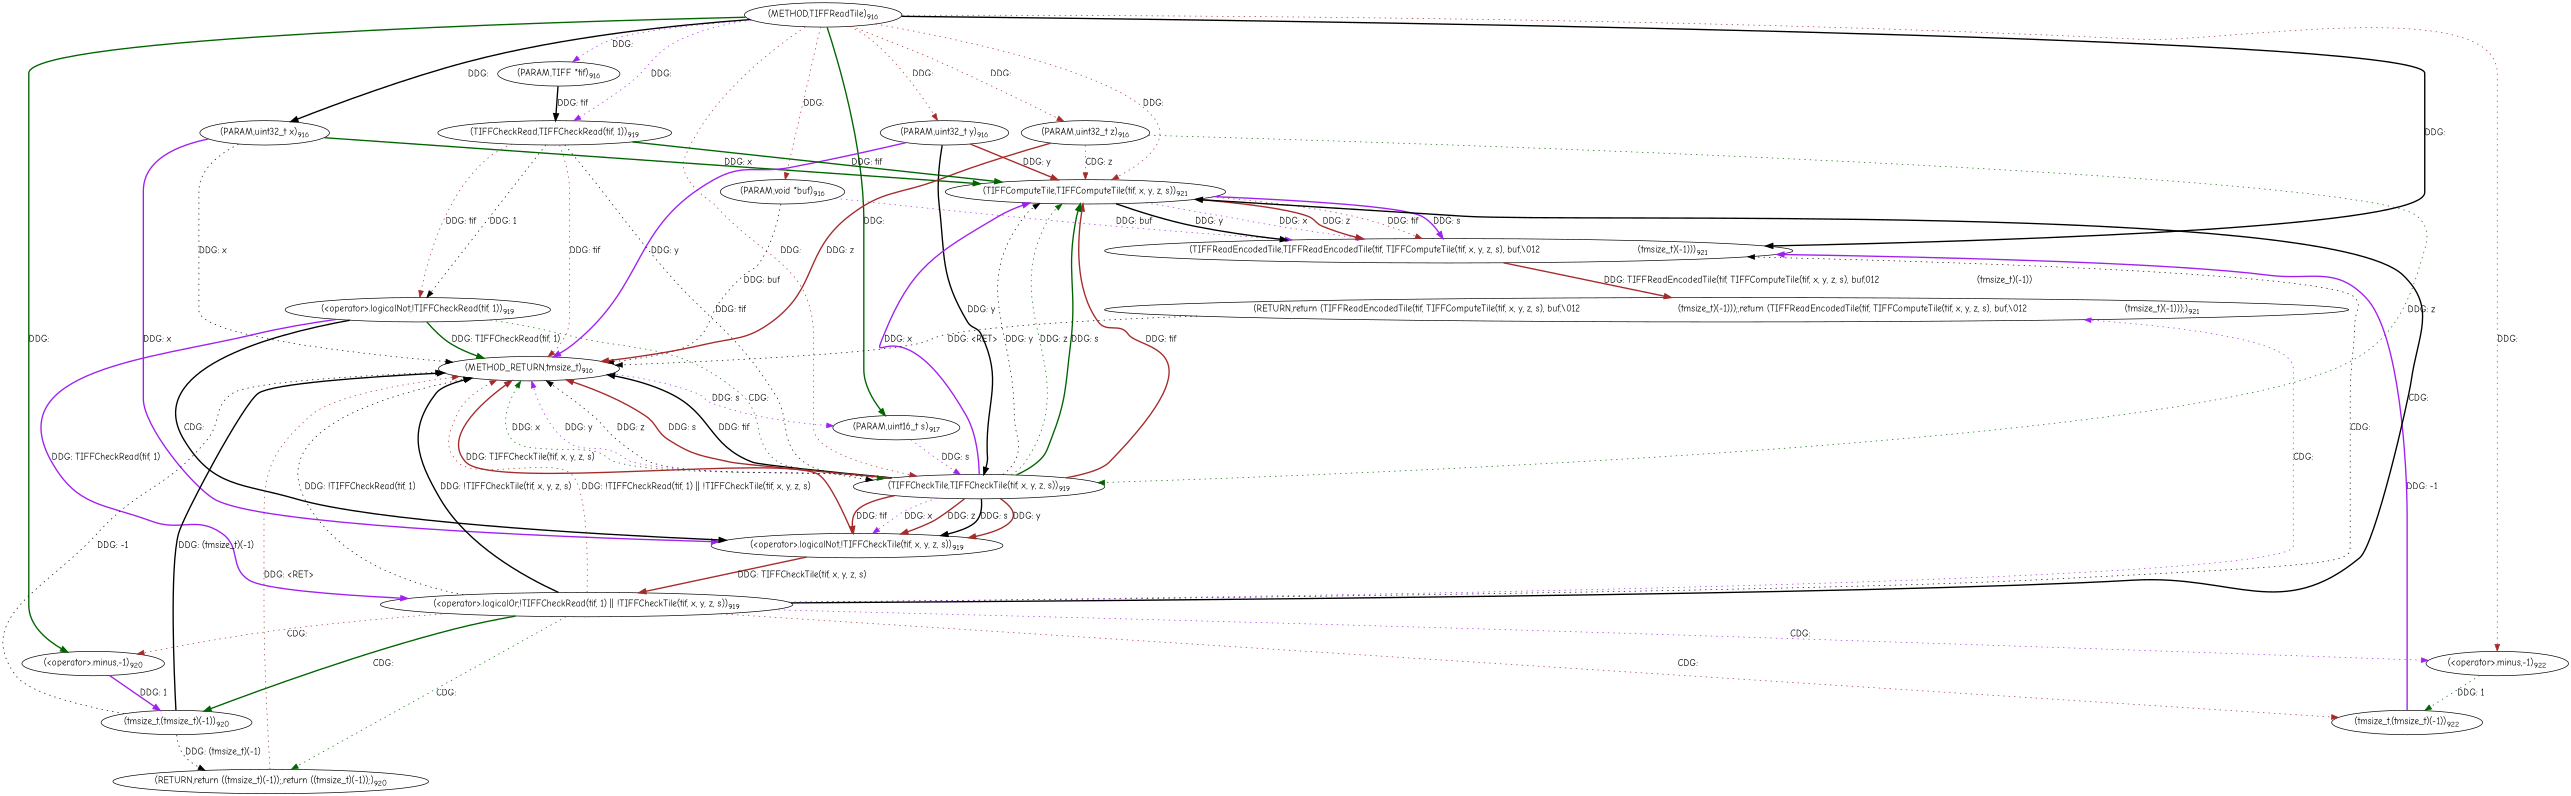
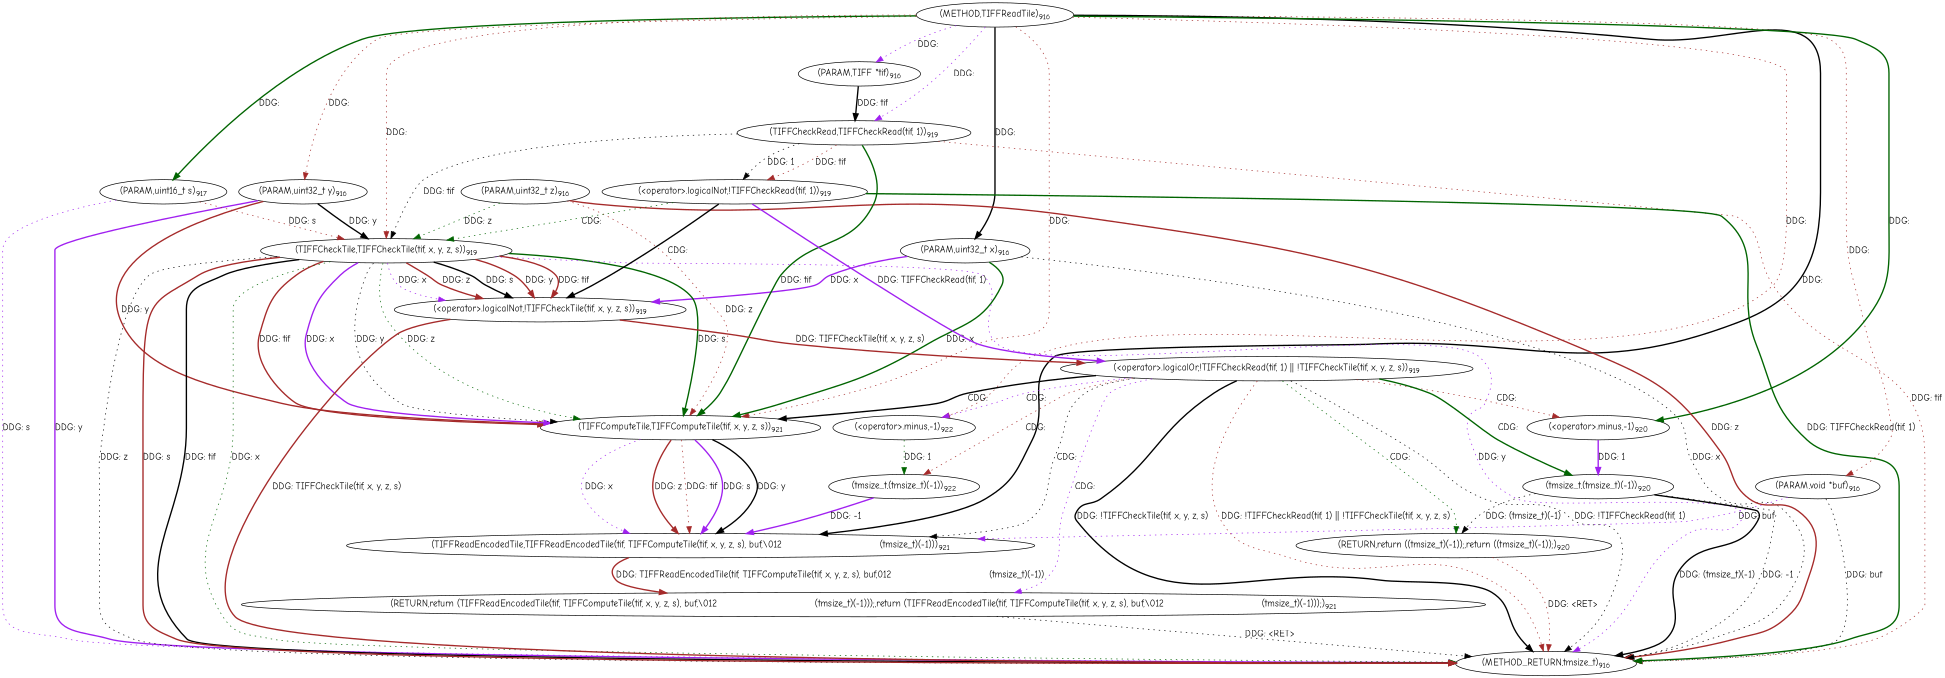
  digraph {
    fontname="Comic Neue"
    node [fontname="Comic Neue"]
    edge [color=brown fontname="Comic Neue" style=dotted]
    n1 [label=<(METHOD,TIFFReadTile)<SUB>916</SUB>>]
    n2 [label=<(PARAM,TIFF *tif)<SUB>916</SUB>>]
    n3 [label=<(PARAM,void *buf)<SUB>916</SUB>>]
    n4 [label=<(PARAM,uint32_t x)<SUB>916</SUB>>]
    n5 [label=<(PARAM,uint32_t y)<SUB>916</SUB>>]
    n6 [label=<(PARAM,uint32_t z)<SUB>916</SUB>>]
    n7 [label=<(PARAM,uint16_t s)<SUB>917</SUB>>]
    n8 [label=<(TIFFReadEncodedTile,TIFFReadEncodedTile(tif, TIFFComputeTile(tif, x, y, z, s), buf,\012                                (tmsize_t)(-1)))<SUB>921</SUB>>]
    n9 [label=<(TIFFComputeTile,TIFFComputeTile(tif, x, y, z, s))<SUB>921</SUB>>]
    n10 [label=<(TIFFCheckRead,TIFFCheckRead(tif, 1))<SUB>919</SUB>>]
    n11 [label=<(TIFFCheckTile,TIFFCheckTile(tif, x, y, z, s))<SUB>919</SUB>>]
    n12 [label=<(&lt;operator&gt;.minus,-1)<SUB>922</SUB>>]
    n13 [label=<(&lt;operator&gt;.minus,-1)<SUB>920</SUB>>]
    n14 [label=<(METHOD_RETURN,tmsize_t)<SUB>916</SUB>>]
    n15 [label=<(&lt;operator&gt;.logicalNot,!TIFFCheckTile(tif, x, y, z, s))<SUB>919</SUB>>]
    n16 [label=<(RETURN,return (TIFFReadEncodedTile(tif, TIFFComputeTile(tif, x, y, z, s), buf,\012                                (tmsize_t)(-1)));,return (TIFFReadEncodedTile(tif, TIFFComputeTile(tif, x, y, z, s), buf,\012                                (tmsize_t)(-1)));)<SUB>921</SUB>>]
    n17 [label=<(&lt;operator&gt;.logicalNot,!TIFFCheckRead(tif, 1))<SUB>919</SUB>>]
    n18 [label=<(tmsize_t,(tmsize_t)(-1))<SUB>922</SUB>>]
    n19 [label=<(tmsize_t,(tmsize_t)(-1))<SUB>920</SUB>>]
    n20 [label=<(&lt;operator&gt;.logicalOr,!TIFFCheckRead(tif, 1) || !TIFFCheckTile(tif, x, y, z, s))<SUB>919</SUB>>]
    n21 [label=<(RETURN,return ((tmsize_t)(-1));,return ((tmsize_t)(-1));)<SUB>920</SUB>>]
    n1 -> n2 [color=purple label="DDG: "]
    n1 -> n3 [label="DDG: "]
    n1 -> n4 [color=black label="DDG: " style=bold]
    n1 -> n5 [label="DDG: "]
-   n1 -> n6 [label="DDG: "]
    n1 -> n7 [color=darkgreen label="DDG: " style=bold]
    n1 -> n8 [color=black label="DDG: " style=bold]
    n1 -> n9 [label="DDG: "]
    n1 -> n10 [color=purple label="DDG: "]
    n1 -> n11 [label="DDG: "]
    n1 -> n12 [label="DDG: "]
    n1 -> n13 [color=darkgreen label="DDG: " style=bold]
    n2 -> n10 [color=black label="DDG: tif" style=bold]
    n3 -> n8 [color=purple label="DDG: buf"]
    n3 -> n14 [color=black label="DDG: buf"]
    n4 -> n9 [color=darkgreen label="DDG: x" style=bold]
    n4 -> n14 [color=black label="DDG: x"]
    n4 -> n15 [color=purple label="DDG: x" style=bold]
    n5 -> n9 [label="DDG: y" style=bold]
    n5 -> n11 [color=black label="DDG: y" style=bold]
    n5 -> n14 [color=purple label="DDG: y" style=bold]
-   n6 -> n9 [label="CDG: z"]
+   n6 -> n9 [label="DDG: z"]
    n6 -> n11 [color=darkgreen label="DDG: z"]
    n6 -> n14 [label="DDG: z" style=bold]
-   n7 -> n11 [color=purple label="DDG: s"]
-   n14 -> n7 [color=purple label="DDG: s"]
+   n7 -> n11 [label="DDG: s"]
+   n7 -> n14 [color=purple label="DDG: s"]
    n8 -> n16 [label="DDG: TIFFReadEncodedTile(tif, TIFFComputeTile(tif, x, y, z, s), buf,\012                                (tmsize_t)(-1))" style=bold]
    n9 -> n8 [label="DDG: tif"]
    n9 -> n8 [color=purple label="DDG: s" style=bold]
    n9 -> n8 [color=black label="DDG: y" style=bold]
    n9 -> n8 [color=purple label="DDG: x"]
    n9 -> n8 [label="DDG: z" style=bold]
    n10 -> n9 [color=darkgreen label="DDG: tif" style=bold]
    n10 -> n11 [color=black label="DDG: tif"]
    n10 -> n14 [label="DDG: tif"]
    n10 -> n17 [label="DDG: tif"]
    n10 -> n17 [color=black label="DDG: 1"]
    n11 -> n9 [label="DDG: tif" style=bold]
    n11 -> n9 [color=purple label="DDG: x" style=bold]
    n11 -> n9 [color=black label="DDG: y"]
    n11 -> n9 [color=darkgreen label="DDG: z"]
    n11 -> n9 [color=darkgreen label="DDG: s" style=bold]
    n11 -> n14 [color=black label="DDG: tif" style=bold]
    n11 -> n14 [color=darkgreen label="DDG: x"]
    n11 -> n14 [color=purple label="DDG: y"]
    n11 -> n14 [color=black label="DDG: z"]
    n11 -> n14 [label="DDG: s" style=bold]
    n11 -> n15 [color=purple label="DDG: x"]
    n11 -> n15 [label="DDG: z" style=bold]
    n11 -> n15 [color=black label="DDG: s" style=bold]
    n11 -> n15 [label="DDG: y" style=bold]
    n11 -> n15 [label="DDG: tif" style=bold]
    n12 -> n18 [color=darkgreen label="DDG: 1"]
    n13 -> n19 [color=purple label="DDG: 1" style=bold]
    n15 -> n14 [label="DDG: TIFFCheckTile(tif, x, y, z, s)" style=bold]
    n15 -> n20 [label="DDG: TIFFCheckTile(tif, x, y, z, s)" style=bold]
    n16 -> n14 [color=black label="DDG: &lt;RET&gt;"]
    n17 -> n11 [color=darkgreen label="CDG: "]
    n17 -> n14 [color=darkgreen label="DDG: TIFFCheckRead(tif, 1)" style=bold]
    n17 -> n15 [color=black label="CDG: " style=bold]
    n17 -> n20 [color=purple label="DDG: TIFFCheckRead(tif, 1)" style=bold]
    n18 -> n8 [color=purple label="DDG: -1" style=bold]
    n19 -> n14 [color=black label="DDG: -1"]
    n19 -> n14 [color=black label="DDG: (tmsize_t)(-1)" style=bold]
    n19 -> n21 [color=black label="DDG: (tmsize_t)(-1)"]
    n20 -> n8 [color=black label="CDG: "]
    n20 -> n9 [color=black label="CDG: " style=bold]
    n20 -> n12 [color=purple label="CDG: "]
    n20 -> n13 [label="CDG: "]
    n20 -> n14 [color=black label="DDG: !TIFFCheckRead(tif, 1)"]
    n20 -> n14 [color=black label="DDG: !TIFFCheckTile(tif, x, y, z, s)" style=bold]
    n20 -> n14 [label="DDG: !TIFFCheckRead(tif, 1) || !TIFFCheckTile(tif, x, y, z, s)"]
    n20 -> n16 [color=purple label="CDG: "]
    n20 -> n18 [label="CDG: "]
    n20 -> n19 [color=darkgreen label="CDG: " style=bold]
    n20 -> n21 [color=darkgreen label="CDG: "]
    n21 -> n14 [label="DDG: &lt;RET&gt;"]
  }
